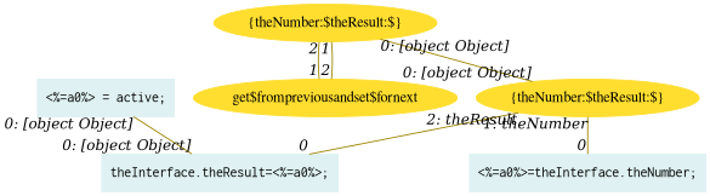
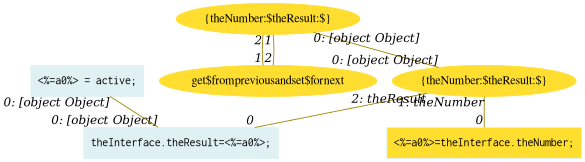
  digraph {
    node [color="#dff1f2" fontname=Courier shape=box style=filled]
    edge [arrowHead=none arrowsize=1 color="#9d8400" dir=none fontname="Times-Italic" headlabel=0 taillabel=2]
-   n1 [label="<%=a0%>=theInterface.theNumber;\n"]
+   n1 [label="<%=a0%>=theInterface.theNumber;\n" fillcolor="#ffde2f"]
    n2 [label="theInterface.theResult=<%=a0%>;\n"]
    n3 [color="#ffde2f" fontname=Times label="{theNumber:$theResult:$}" shape=ellipse]
    n4 [color="#ffde2f" fontname=Times label="get$frompreviousandset$fornext" shape=ellipse]
    n5 [color="#ffde2f" fontname=Times label="{theNumber:$theResult:$}" shape=ellipse]
    n6 [label="<%=a0%> = active;\n"]
    n3 -> n1 [taillabel="1: theNumber"]
    n3 -> n2 [taillabel="2: theResult"]
    n4 -> n5 [headlabel=1]
    n5 -> n3 [headlabel="0: [object Object]" taillabel="0: [object Object]"]
    n5 -> n4 [headlabel=1]
    n6 -> n2 [headlabel="0: [object Object]" taillabel="0: [object Object]"]
  }
